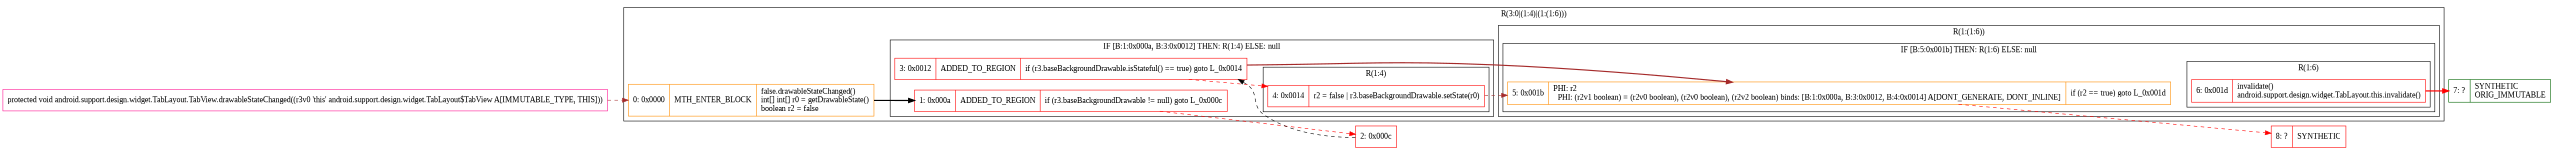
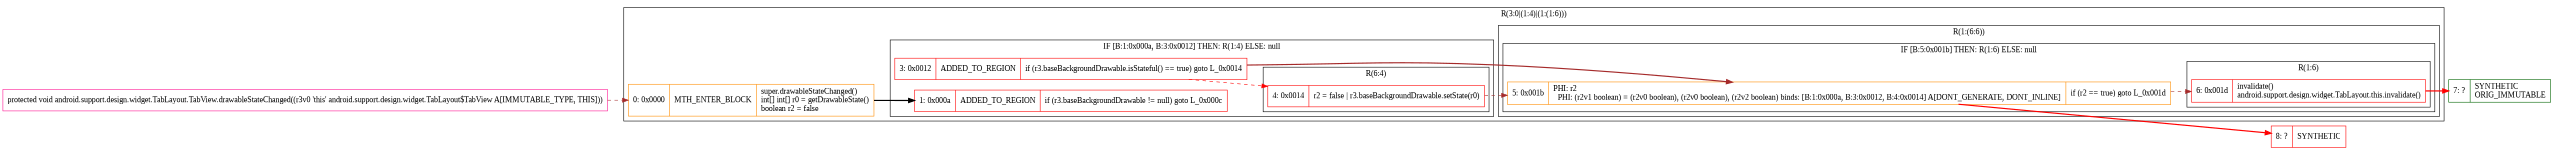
  digraph {
    fontname="Liberation Serif"
    rankdir=LR
    node [color=red fontname="Liberation Serif" shape=record]
    edge [color=brown fontname="Liberation Serif" style=dashed]
    n1 [label="{4\:\ 0x0014|r2 = false \| r3.baseBackgroundDrawable.setState(r0)\l}"]
    n2 [label="{1\:\ 0x000a|ADDED_TO_REGION\l|if (r3.baseBackgroundDrawable != null) goto L_0x000c\l}"]
    n3 [label="{3\:\ 0x0012|ADDED_TO_REGION\l|if (r3.baseBackgroundDrawable.isStateful() == true) goto L_0x0014\l}"]
    n4 [label="{6\:\ 0x001d|invalidate()\landroid.support.design.widget.TabLayout.this.invalidate()\l}"]
    n5 [color=darkorange label="{5\:\ 0x001b|PHI: r2 \l  PHI: (r2v1 boolean) = (r2v0 boolean), (r2v0 boolean), (r2v2 boolean) binds: [B:1:0x000a, B:3:0x0012, B:4:0x0014] A[DONT_GENERATE, DONT_INLINE]\l|if (r2 == true) goto L_0x001d\l}"]
-   n6 [color=darkorange label="{0\:\ 0x0000|MTH_ENTER_BLOCK\l|false.drawableStateChanged()\lint[] int[] r0 = getDrawableState()\lboolean r2 = false\l}"]
-   n7 [label="{2\:\ 0x000c}"]
+   n6 [color=darkorange label="{0\:\ 0x0000|MTH_ENTER_BLOCK\l|super.drawableStateChanged()\lint[] int[] r0 = getDrawableState()\lboolean r2 = false\l}"]
    n8 [color=darkgreen label="{7\:\ ?|SYNTHETIC\lORIG_IMMUTABLE\l}"]
    n9 [label="{8\:\ ?|SYNTHETIC\l}"]
    n10 [color=deeppink label="{protected void android.support.design.widget.TabLayout.TabView.drawableStateChanged((r3v0 'this' android.support.design.widget.TabLayout$TabView A[IMMUTABLE_TYPE, THIS])) }"]
    subgraph cluster_1 {
      label="R(3:0|(1:4)|(1:(1:6)))"
      n6
      subgraph cluster_2 {
        label="IF [B:1:0x000a, B:3:0x0012] THEN: R(1:4) ELSE: null"
        n2
        n3
        subgraph cluster_3 {
-         label="R(1:4)"
+         label="R(6:4)"
          n1
        }
      }
      subgraph cluster_4 {
-       label="R(1:(1:6))"
+       label="R(1:(6:6))"
        subgraph cluster_5 {
          label="IF [B:5:0x001b] THEN: R(1:6) ELSE: null"
          n5
          subgraph cluster_6 {
            label="R(1:6)"
            n4
          }
        }
      }
    }
    n1 -> n5
-   n2 -> n7 [color=red]
    n3 -> n1 [color=red]
    n3 -> n5 [style=bold]
    n4 -> n8 [color=red style=bold]
-   n5 -> n9 [color=red]
+   n5 -> n4
+   n5 -> n9 [color=red style=bold]
    n6 -> n2 [color=black style=bold]
-   n7 -> n3 [color=black]
    n10 -> n6
  }
